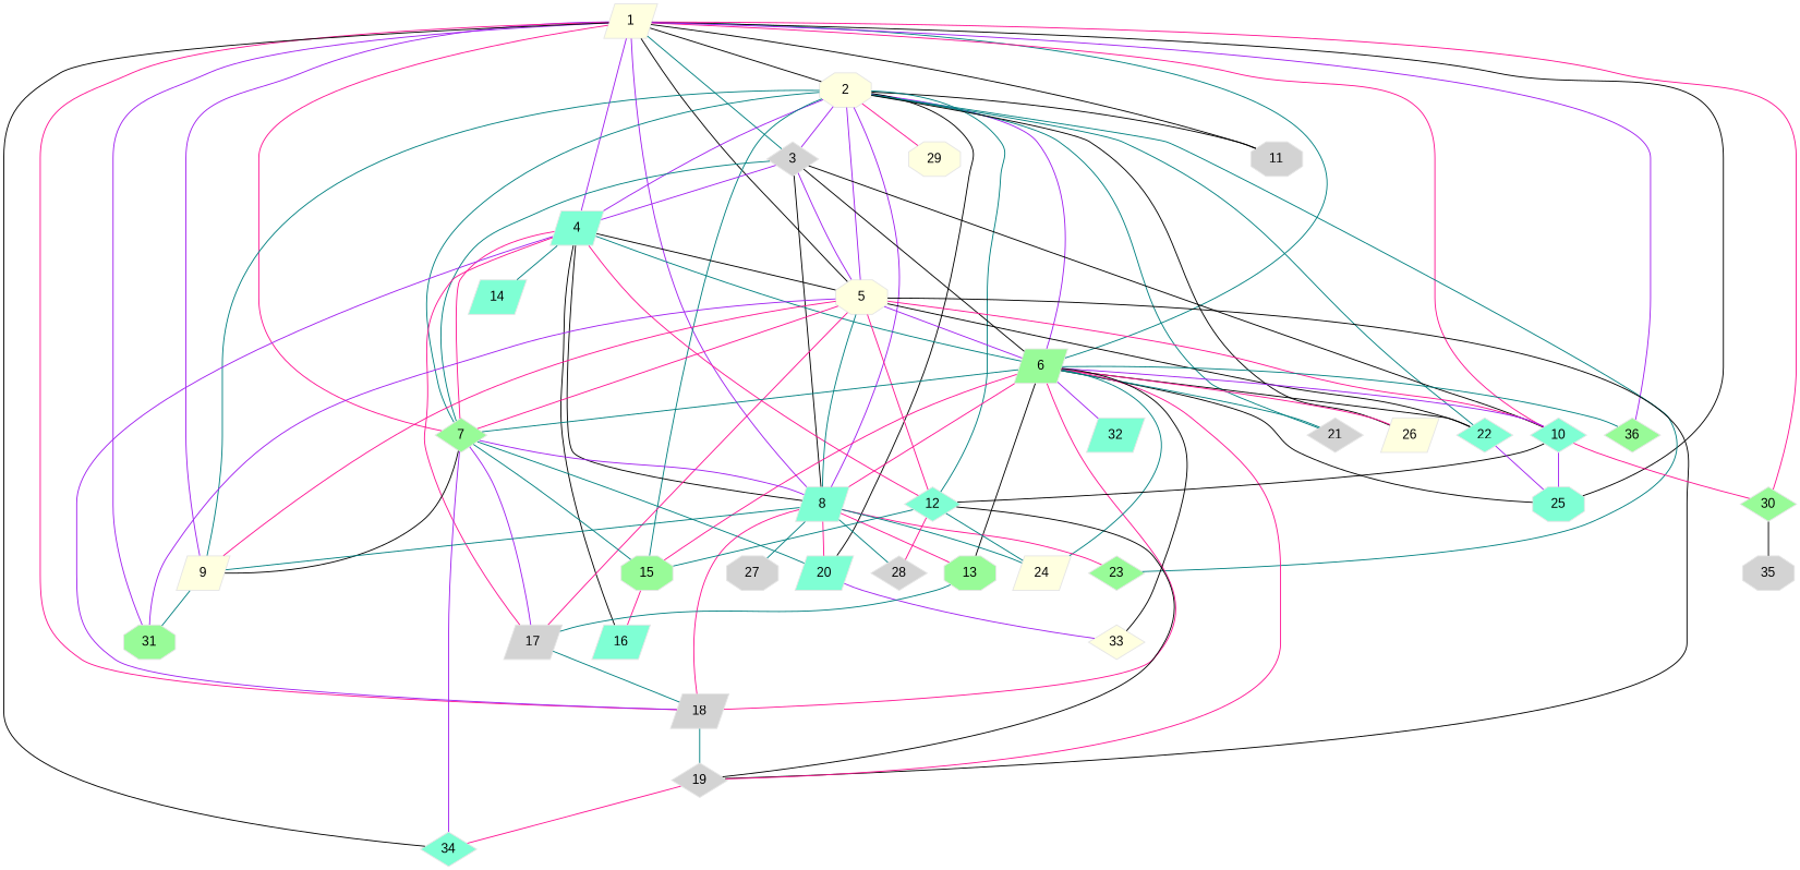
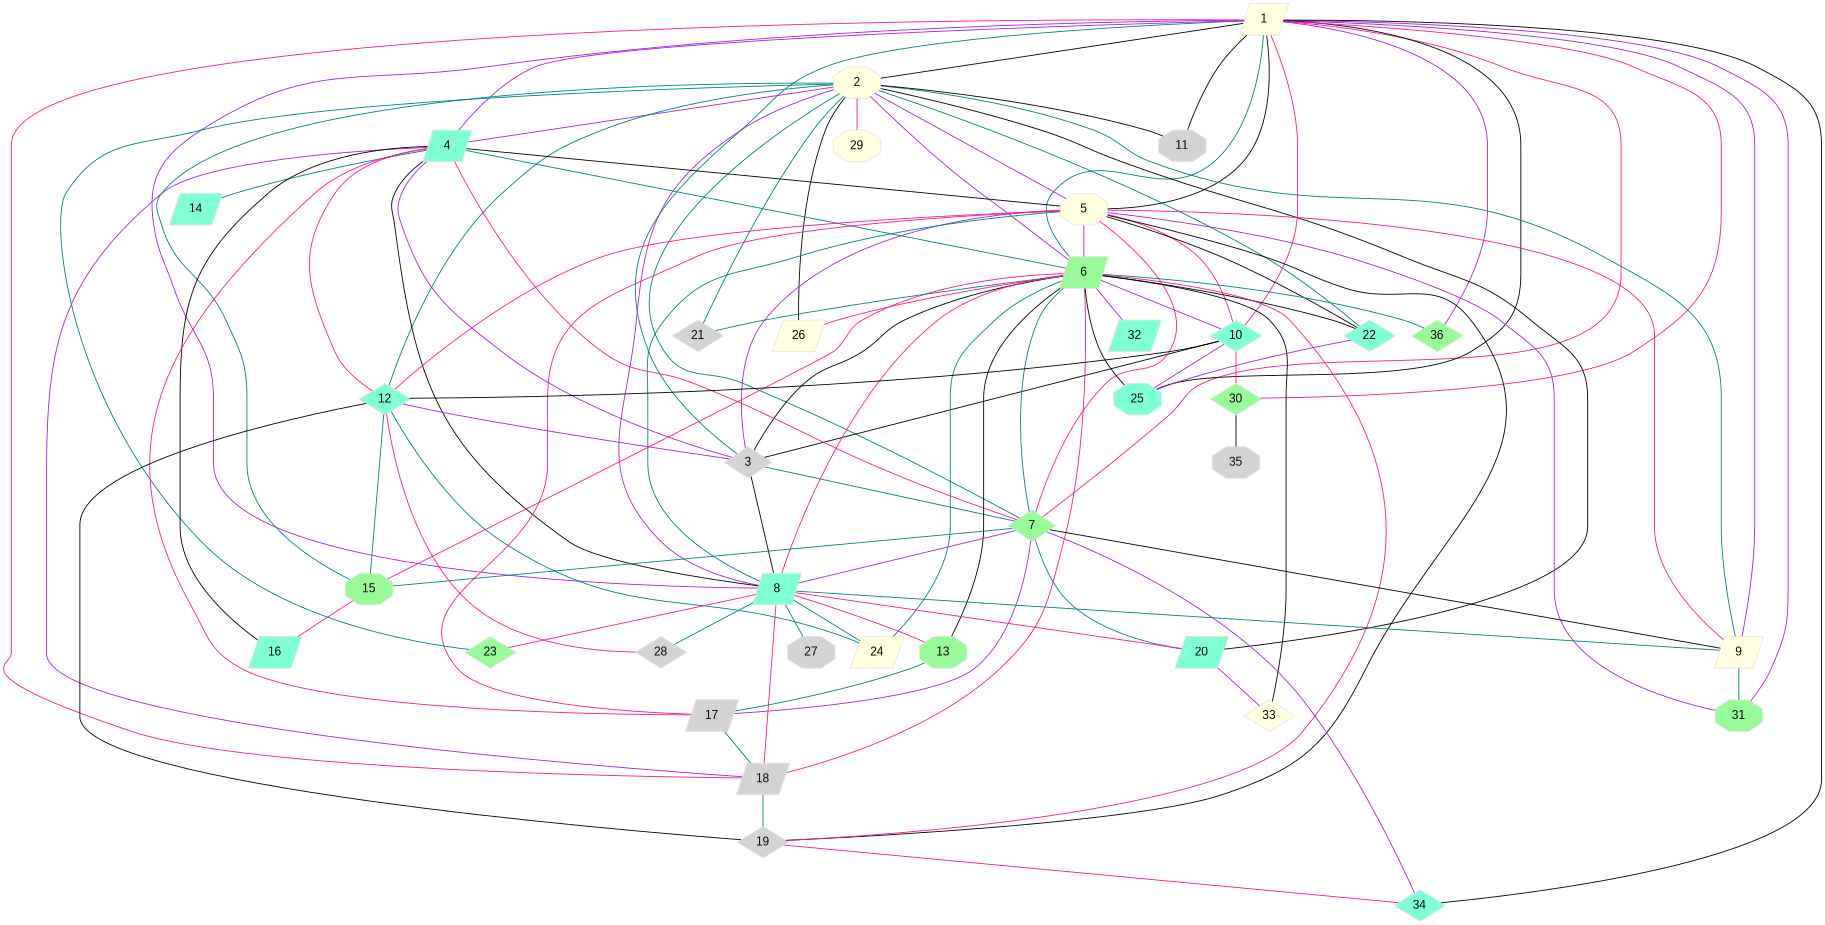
  graph {
    fontname="Liberation Sans"
    node [color=gray90 fillcolor=aquamarine fontname="Liberation Sans" shape=parallelogram style=filled]
    edge [color=teal fontname="Liberation Sans" weight=1.0]
    1 [fillcolor=lightyellow]
    2 [fillcolor=lightyellow shape=octagon]
    3 [fillcolor=lightgrey shape=diamond]
    4
    5 [fillcolor=lightyellow shape=octagon]
    6 [fillcolor=palegreen]
    7 [fillcolor=palegreen shape=diamond]
    8
    9 [fillcolor=lightyellow]
    10 [shape=diamond]
    11 [fillcolor=lightgrey shape=octagon]
    18 [fillcolor=lightgrey]
    25 [shape=octagon]
    30 [fillcolor=palegreen shape=diamond]
    31 [fillcolor=palegreen shape=octagon]
    34 [shape=diamond]
    36 [fillcolor=palegreen shape=diamond]
    12 [shape=diamond]
    15 [fillcolor=palegreen shape=octagon]
    20
    21 [fillcolor=lightgrey shape=diamond]
    22 [shape=diamond]
    23 [fillcolor=palegreen shape=diamond]
    26 [fillcolor=lightyellow]
    29 [fillcolor=lightyellow shape=octagon]
    14
    16
    17 [fillcolor=lightgrey]
    19 [fillcolor=lightgrey shape=diamond]
    13 [fillcolor=palegreen shape=octagon]
    24 [fillcolor=lightyellow]
    32
    33 [fillcolor=lightyellow shape=diamond]
    27 [fillcolor=lightgrey shape=octagon]
    28 [fillcolor=lightgrey shape=diamond]
    35 [fillcolor=lightgrey shape=octagon]
    1 -- 2 [color=black weight=2.0]
    1 -- 3 [weight=3.0]
    1 -- 4 [color=purple weight=2.0]
    1 -- 5 [color=black weight=4.0]
    1 -- 6 [weight=2.0]
    1 -- 7 [color=deeppink weight=3.0]
    1 -- 8 [color=purple weight=2.0]
    1 -- 9 [color=purple weight=7.0]
    1 -- 10 [color=deeppink]
    1 -- 11 [color=black]
    1 -- 18 [color=deeppink]
    1 -- 25 [color=black]
    1 -- 30 [color=deeppink]
    1 -- 31 [color=purple]
    1 -- 34 [color=black]
    1 -- 36 [color=purple]
-   2 -- 3 [color=purple weight=2.0]
+   12 -- 3 [color=purple weight=2.0]
    2 -- 4 [color=purple weight=2.0]
    2 -- 5 [color=purple weight=2.0]
    2 -- 6 [color=purple]
    2 -- 7
    2 -- 8 [color=purple]
    2 -- 9
    2 -- 11 [color=black]
    2 -- 12
    2 -- 15
    2 -- 20 [color=black]
    2 -- 21
    2 -- 22
    2 -- 23
    2 -- 26 [color=black]
    2 -- 29 [color=deeppink]
    3 -- 4 [color=purple]
    3 -- 5 [color=purple weight=2.0]
    3 -- 6 [color=black]
    3 -- 7 [weight=3.0]
    3 -- 8 [color=black]
    3 -- 10 [color=black]
    4 -- 5 [color=black weight=3.0]
    4 -- 6 [weight=2.0]
    4 -- 7 [color=deeppink]
    4 -- 8 [color=black]
    4 -- 18 [color=purple]
    4 -- 12 [color=deeppink]
    4 -- 14
    4 -- 16 [color=black]
    4 -- 17 [color=deeppink]
    5 -- 6 [color=purple weight=13.0]
    5 -- 7 [color=deeppink weight=2.0]
    5 -- 8 [weight=3.0]
    5 -- 9 [color=deeppink]
    5 -- 10 [color=deeppink weight=2.0]
    5 -- 31 [color=purple]
    5 -- 12 [color=deeppink weight=2.0]
    5 -- 22 [color=black weight=2.0]
    5 -- 17 [color=deeppink]
    5 -- 19 [color=black]
    6 -- 7 [weight=3.0]
    6 -- 8 [color=deeppink weight=3.0]
    6 -- 10 [color=purple]
    6 -- 18 [color=deeppink]
    6 -- 25 [color=black]
    6 -- 36
    6 -- 15 [color=deeppink]
    6 -- 21
    6 -- 22 [color=black]
    6 -- 26 [color=deeppink]
    6 -- 19 [color=deeppink]
    6 -- 13 [color=black]
    6 -- 24
    6 -- 32 [color=purple]
    6 -- 33 [color=black weight=3.0]
    7 -- 8 [color=purple]
    7 -- 9 [color=black]
    7 -- 34 [color=purple]
    7 -- 15
    7 -- 20 [weight=3.0]
    7 -- 17 [color=purple weight=2.0]
    8 -- 9 [weight=3.0]
    8 -- 18 [color=deeppink]
    8 -- 20 [color=deeppink]
    8 -- 23 [color=deeppink]
    8 -- 13 [color=deeppink]
    8 -- 24
    8 -- 27
    8 -- 28
    9 -- 31
    10 -- 25 [color=purple weight=3.0]
    10 -- 30 [color=deeppink]
    10 -- 12 [color=black]
    18 -- 19 [weight=3.0]
    30 -- 35 [color=black]
    12 -- 15
    12 -- 19 [color=black]
    12 -- 24
    12 -- 28 [color=deeppink]
    15 -- 16 [color=deeppink]
    20 -- 33 [color=purple weight=2.0]
    22 -- 25 [color=purple]
    17 -- 18
    19 -- 34 [color=deeppink]
    13 -- 17
  }
